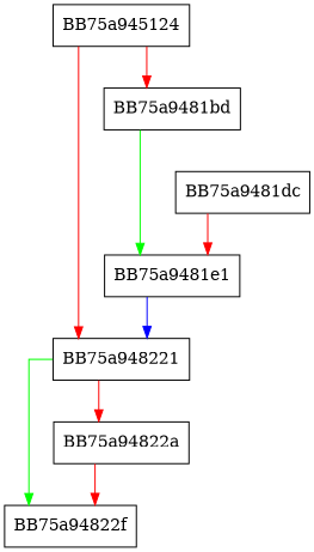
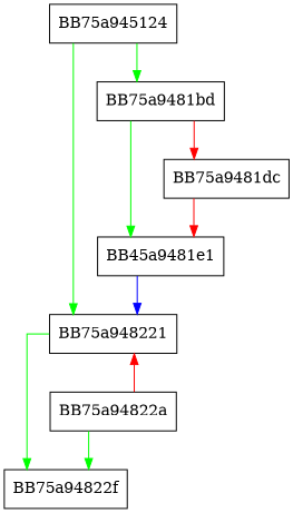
  digraph {
    splines=ortho
    node [shape=box]
    edge [color=red]
    n1 [label=BB75a945124]
    BB75a948221
    BB75a9481bd
    BB75a94822f
    BB75a94822a
-   BB75a9481e1
+   BB75a9481e1 [label=BB45a9481e1]
    BB75a9481dc
-   n1 -> BB75a948221
-   n1 -> BB75a9481bd
+   n1 -> BB75a948221 [color=green]
+   n1 -> BB75a9481bd [color=green]
    BB75a948221 -> BB75a94822f [color=green]
-   BB75a948221 -> BB75a94822a
+   BB75a94822a -> BB75a948221
    BB75a9481bd -> BB75a9481e1 [color=green]
-   BB75a94822a -> BB75a94822f
+   BB75a9481bd -> BB75a9481dc
+   BB75a94822a -> BB75a94822f [color=green]
    BB75a9481e1 -> BB75a948221 [color=blue]
    BB75a9481dc -> BB75a9481e1
  }
